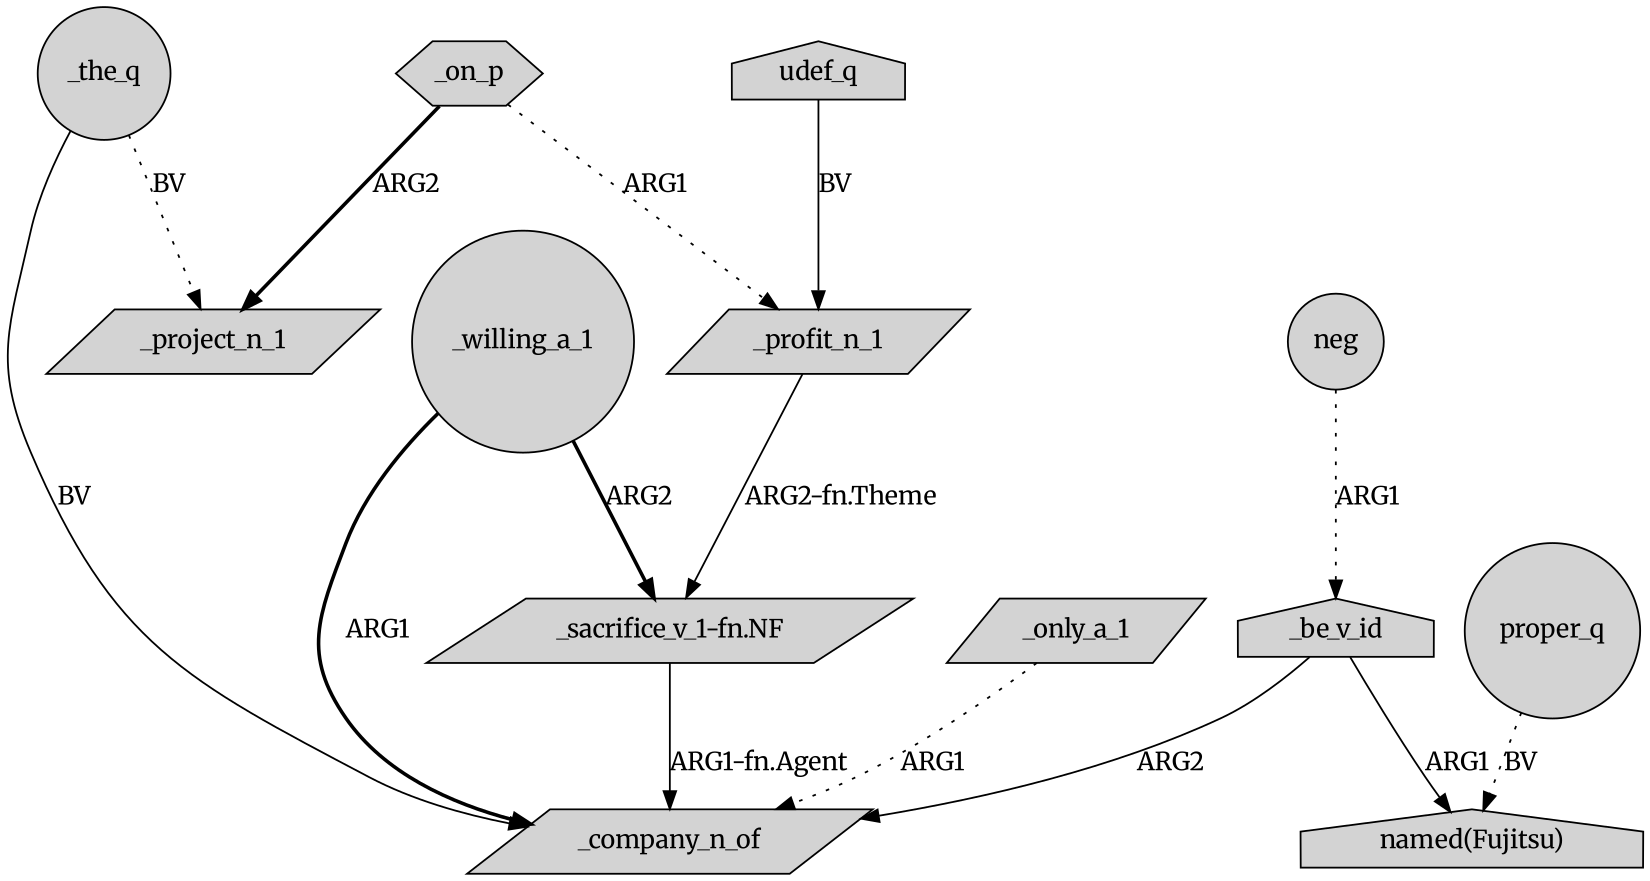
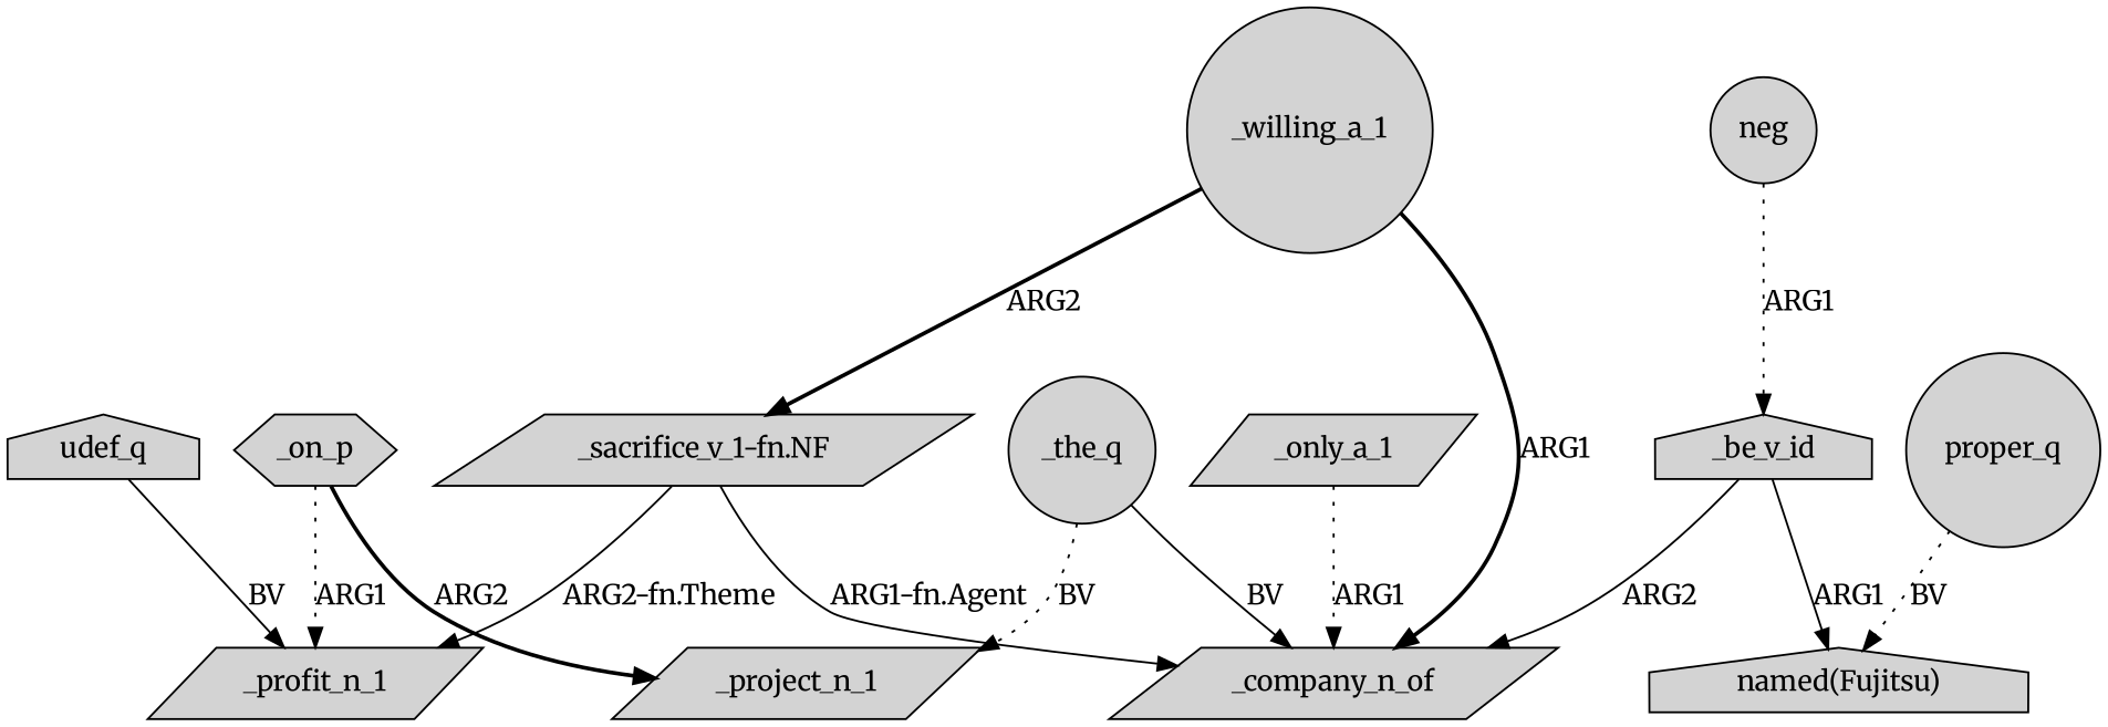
  digraph {
    fontname=Merriweather
    node [fontname=Merriweather shape=parallelogram style=filled]
    edge [fontname=Merriweather style=solid]
    _be_v_id [shape=house]
    _company_n_of
    "named(Fujitsu)" [shape=house]
    _the_q [shape=circle]
    _project_n_1
    neg [shape=circle]
    _on_p [shape=hexagon]
    _profit_n_1
    _only_a_1
    udef_q [shape=house]
    _willing_a_1 [shape=circle]
    "_sacrifice_v_1-fn.NF"
    proper_q [shape=circle]
    _be_v_id -> _company_n_of [label=ARG2]
    _be_v_id -> "named(Fujitsu)" [label=ARG1]
    _the_q -> _company_n_of [label=BV]
    _the_q -> _project_n_1 [label=BV style=dotted]
    neg -> _be_v_id [label=ARG1 style=dotted]
    _on_p -> _project_n_1 [label=ARG2 style=bold]
    _on_p -> _profit_n_1 [label=ARG1 style=dotted]
    _only_a_1 -> _company_n_of [label=ARG1 style=dotted]
    udef_q -> _profit_n_1 [label=BV]
    _willing_a_1 -> _company_n_of [label=ARG1 style=bold]
    _willing_a_1 -> "_sacrifice_v_1-fn.NF" [label=ARG2 style=bold]
    "_sacrifice_v_1-fn.NF" -> _company_n_of [label="ARG1-fn.Agent"]
-   _profit_n_1 -> "_sacrifice_v_1-fn.NF" [label="ARG2-fn.Theme"]
+   "_sacrifice_v_1-fn.NF" -> _profit_n_1 [label="ARG2-fn.Theme"]
    proper_q -> "named(Fujitsu)" [label=BV style=dotted]
  }
